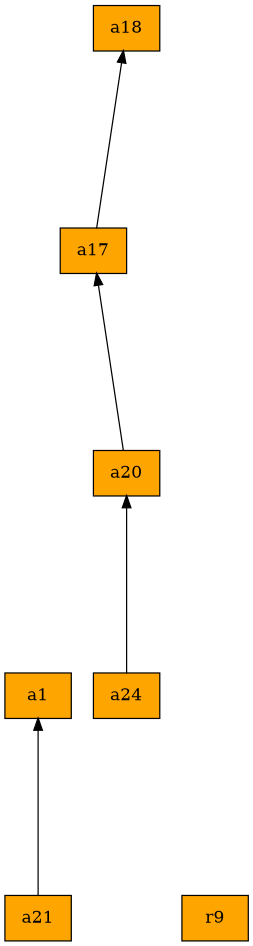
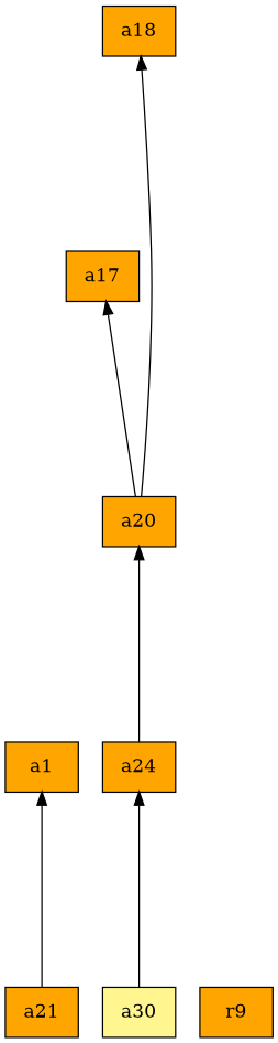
  digraph {
    rankdir=BT
    ranksep=2.0
    node [fillcolor=orange shape=record style=filled]
    n1 [label="{a1}"]
    n2 [label="{a20}"]
    n3 [label="{a17}"]
    n4 [label="{a18}"]
    n5 [label="{a21}"]
    n6 [label="{a24}"]
    n7 [label="{r9}"]
+   n8 [fillcolor=khaki1 label="{a30}"]
    n2 -> n3
-   n3 -> n4
+   n2 -> n4
    n5 -> n1
    n6 -> n2
+   n8 -> n6
  }
